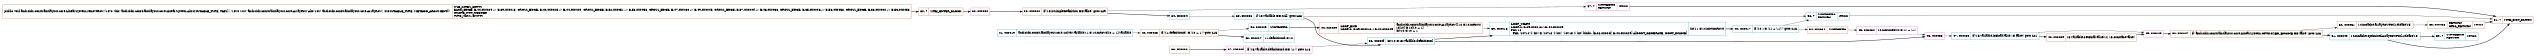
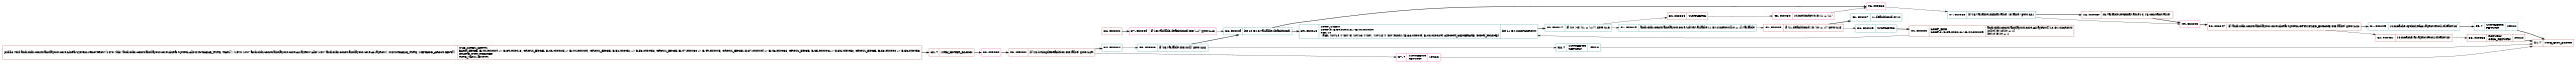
  digraph {
    rankdir=LR
    node [color=brown shape=record]
    edge [style=bold]
    n1 [label="{30\:\ ?|MTH_ENTER_BLOCK\l}"]
    n2 [color=deeppink label="{32\:\ 0x0000}"]
    n3 [label="{33\:\ 0x0002|if (r5.isSimpleDefinition == false) goto L29\l}"]
    n4 [color=teal label="{34\:\ 0x0004}"]
    n5 [color=deeppink label="{57\:\ ?|SYNTHETIC\lRETURN\l|return\l}"]
    n6 [color=teal label="{35\:\ 0x0006|if (r5.variable == null) goto L28\l}"]
    n7 [label="{31\:\ ?|MTH_EXIT_BLOCK\l}"]
    n8 [color=teal label="{58\:\ ?|SYNTHETIC\lRETURN\l|return\l}"]
    n9 [color=teal label="{38\:\ 0x000f|int r0 = r5.variable.definitionId\l}"]
    n10 [label="{36\:\ 0x0008}"]
    n11 [color=deeppink label="{37\:\ 0x000d|if (r5.variable.definitionId == (\-1)) goto L18\l}"]
    n12 [color=deeppink label="{46\:\ 0x0038}"]
    n13 [color=teal label="{39\:\ 0x0013|LOOP_START\lLOOP:0: B:39:0x0013\-\>B:44:0x0029\lPHI: r0 \l  PHI: (r0v14 'i' int) = (r0v13 'i' int), (r0v15 'i' int) binds: [B:38:0x000f, B:44:0x0029] A[DONT_GENERATE, DONT_INLINE]\l|int r1 = r4.mNumRows\l}"]
    n14 [color=teal label="{47\:\ 0x003c|if (r5.variable.isFinalValue != false) goto L21\l}"]
    n15 [color=teal label="{40\:\ 0x0017|if (r0 \>= (r1 + (\-1))) goto L16\l}"]
    n16 [color=teal label="{41\:\ 0x0019|androidx.constraintlayout.core.SolverVariable r1 = r4.mRows[r0 + 1].variable\l}"]
    n17 [label="{54\:\ 0x0034|SYNTHETIC\l}"]
    n18 [label="{42\:\ 0x0025|if (r1.definitionId != (r0 + 1)) goto L15\l}"]
    n19 [color=deeppink label="{45\:\ 0x0034|r4.mNumRows = r1 + (\-1)\l}"]
    n20 [color=teal label="{43\:\ 0x0027|r1.definitionId = r0\l}"]
    n21 [color=teal label="{56\:\ 0x0029|SYNTHETIC\l}"]
    n22 [label="{44\:\ 0x0029|LOOP_END\lLOOP:0: B:39:0x0013\-\>B:44:0x0029\l|androidx.constraintlayout.core.ArrayRow[] r2 = r4.mRows\lr2[r0] = r2[r0 + 1]\lint r0 = r0 + 1\l}"]
    n23 [label="{48\:\ 0x003e|r5.variable.setFinalValue(r4, r5.constantValue)\l}"]
    n24 [color=deeppink label="{49\:\ 0x0045}"]
    n25 [label="{50\:\ 0x0047|if (androidx.constraintlayout.core.LinearSystem.OPTIMIZED_ENGINE == false) goto L26\l}"]
    n26 [color=teal label="{51\:\ 0x0049|r4.mCache.optimizedArrayRowPool.release(r5)\l}"]
    n27 [label="{52\:\ 0x0051|r4.mCache.arrayRowPool.release(r5)\l}"]
    n28 [color=teal label="{59\:\ ?|SYNTHETIC\lRETURN\l|return\l}"]
    n29 [label="{53\:\ 0x0058|RETURN\lORIG_RETURN\l|return\l}"]
    n30 [label="{public void androidx.constraintlayout.core.LinearSystem.removeRow((r4v0 'this' androidx.constraintlayout.core.LinearSystem A[IMMUTABLE_TYPE, THIS]), (r5v0 'row' androidx.constraintlayout.core.ArrayRow A[D('row' androidx.constraintlayout.core.ArrayRow), IMMUTABLE_TYPE, METHOD_ARGUMENT]))  | USE_LINES_HINTS\lBACK_EDGE: B:44:0x0029 \-\> B:39:0x0013, CROSS_EDGE: B:42:0x0025 \-\> B:44:0x0029, CROSS_EDGE: B:52:0x0051 \-\> B:53:0x0058, CROSS_EDGE: B:47:0x003c \-\> B:49:0x0045, CROSS_EDGE: B:37:0x000d \-\> B:46:0x0038, CROSS_EDGE: B:35:0x0006 \-\> B:53:0x0058, CROSS_EDGE: B:33:0x0002 \-\> B:53:0x0058\lINLINE_NOT_NEEDED\lTYPE_VARS: EMPTY\l}"]
    n1 -> n2
    n2 -> n3
    n3 -> n4
    n3 -> n5 [style=solid]
    n4 -> n6 [style=solid]
-   n5 -> n7
+   n5 -> n7 [style=solid]
    n6 -> n8 [style=solid]
    n6 -> n9
    n8 -> n7 [style=solid]
    n9 -> n12
    n9 -> n13
    n10 -> n11
    n11 -> n9 [style=solid]
    n12 -> n14 [style=solid]
    n13 -> n15
    n14 -> n23
    n14 -> n24 [style=solid]
-   n15 -> n8 [style=solid]
+   n15 -> n16 [style=solid]
    n15 -> n17 [style=solid]
    n16 -> n18 [style=solid]
    n17 -> n19 [style=solid]
    n18 -> n20
    n18 -> n21 [style=solid]
    n19 -> n12 [style=solid]
    n21 -> n22
    n22 -> n13 [style=solid]
    n23 -> n24
    n24 -> n25
    n25 -> n26
    n25 -> n27 [style=solid]
    n26 -> n28
    n27 -> n29 [style=solid]
-   n26 -> n7
+   n28 -> n7
    n29 -> n7
    n30 -> n1
  }
